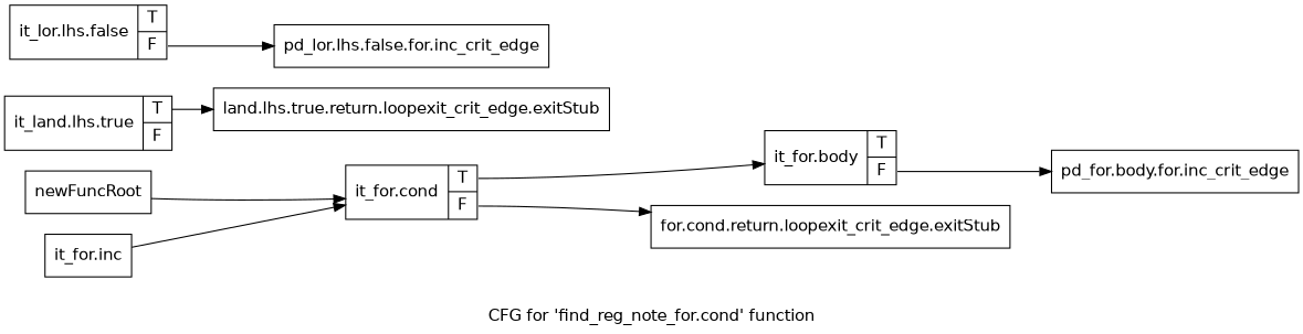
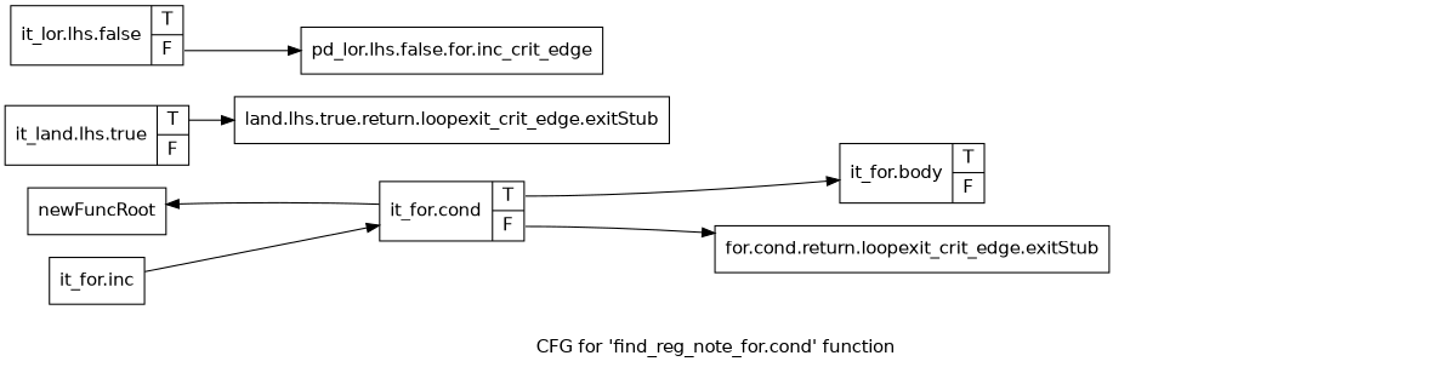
  digraph {
    fontname="DejaVu Sans"
    label="CFG for 'find_reg_note_for.cond' function"
    rankdir=LR
    node [fontname="DejaVu Sans" shape=record]
    edge [fontname="DejaVu Sans" tailport=s1]
    n1 [label="{newFuncRoot}"]
    n2 [label="{it_for.cond|{<s0>T|<s1>F}}"]
    n3 [label="{for.cond.return.loopexit_crit_edge.exitStub}"]
    n4 [label="{it_for.body|{<s0>T|<s1>F}}"]
-   n5 [label="{pd_for.body.for.inc_crit_edge}"]
    n6 [label="{land.lhs.true.return.loopexit_crit_edge.exitStub}"]
    n7 [label="{it_land.lhs.true|{<s0>T|<s1>F}}"]
    n8 [label="{it_lor.lhs.false|{<s0>T|<s1>F}}"]
    n9 [label="{pd_lor.lhs.false.for.inc_crit_edge}"]
    n10 [label="{it_for.inc}"]
-   n1 -> n2 [tailport=""]
+   n2 -> n1 [tailport=""]
    n2 -> n3
    n2 -> n4 [tailport=s0]
-   n4 -> n5
    n7 -> n6 [tailport=s0]
    n8 -> n9
    n10 -> n2 [tailport=""]
  }
